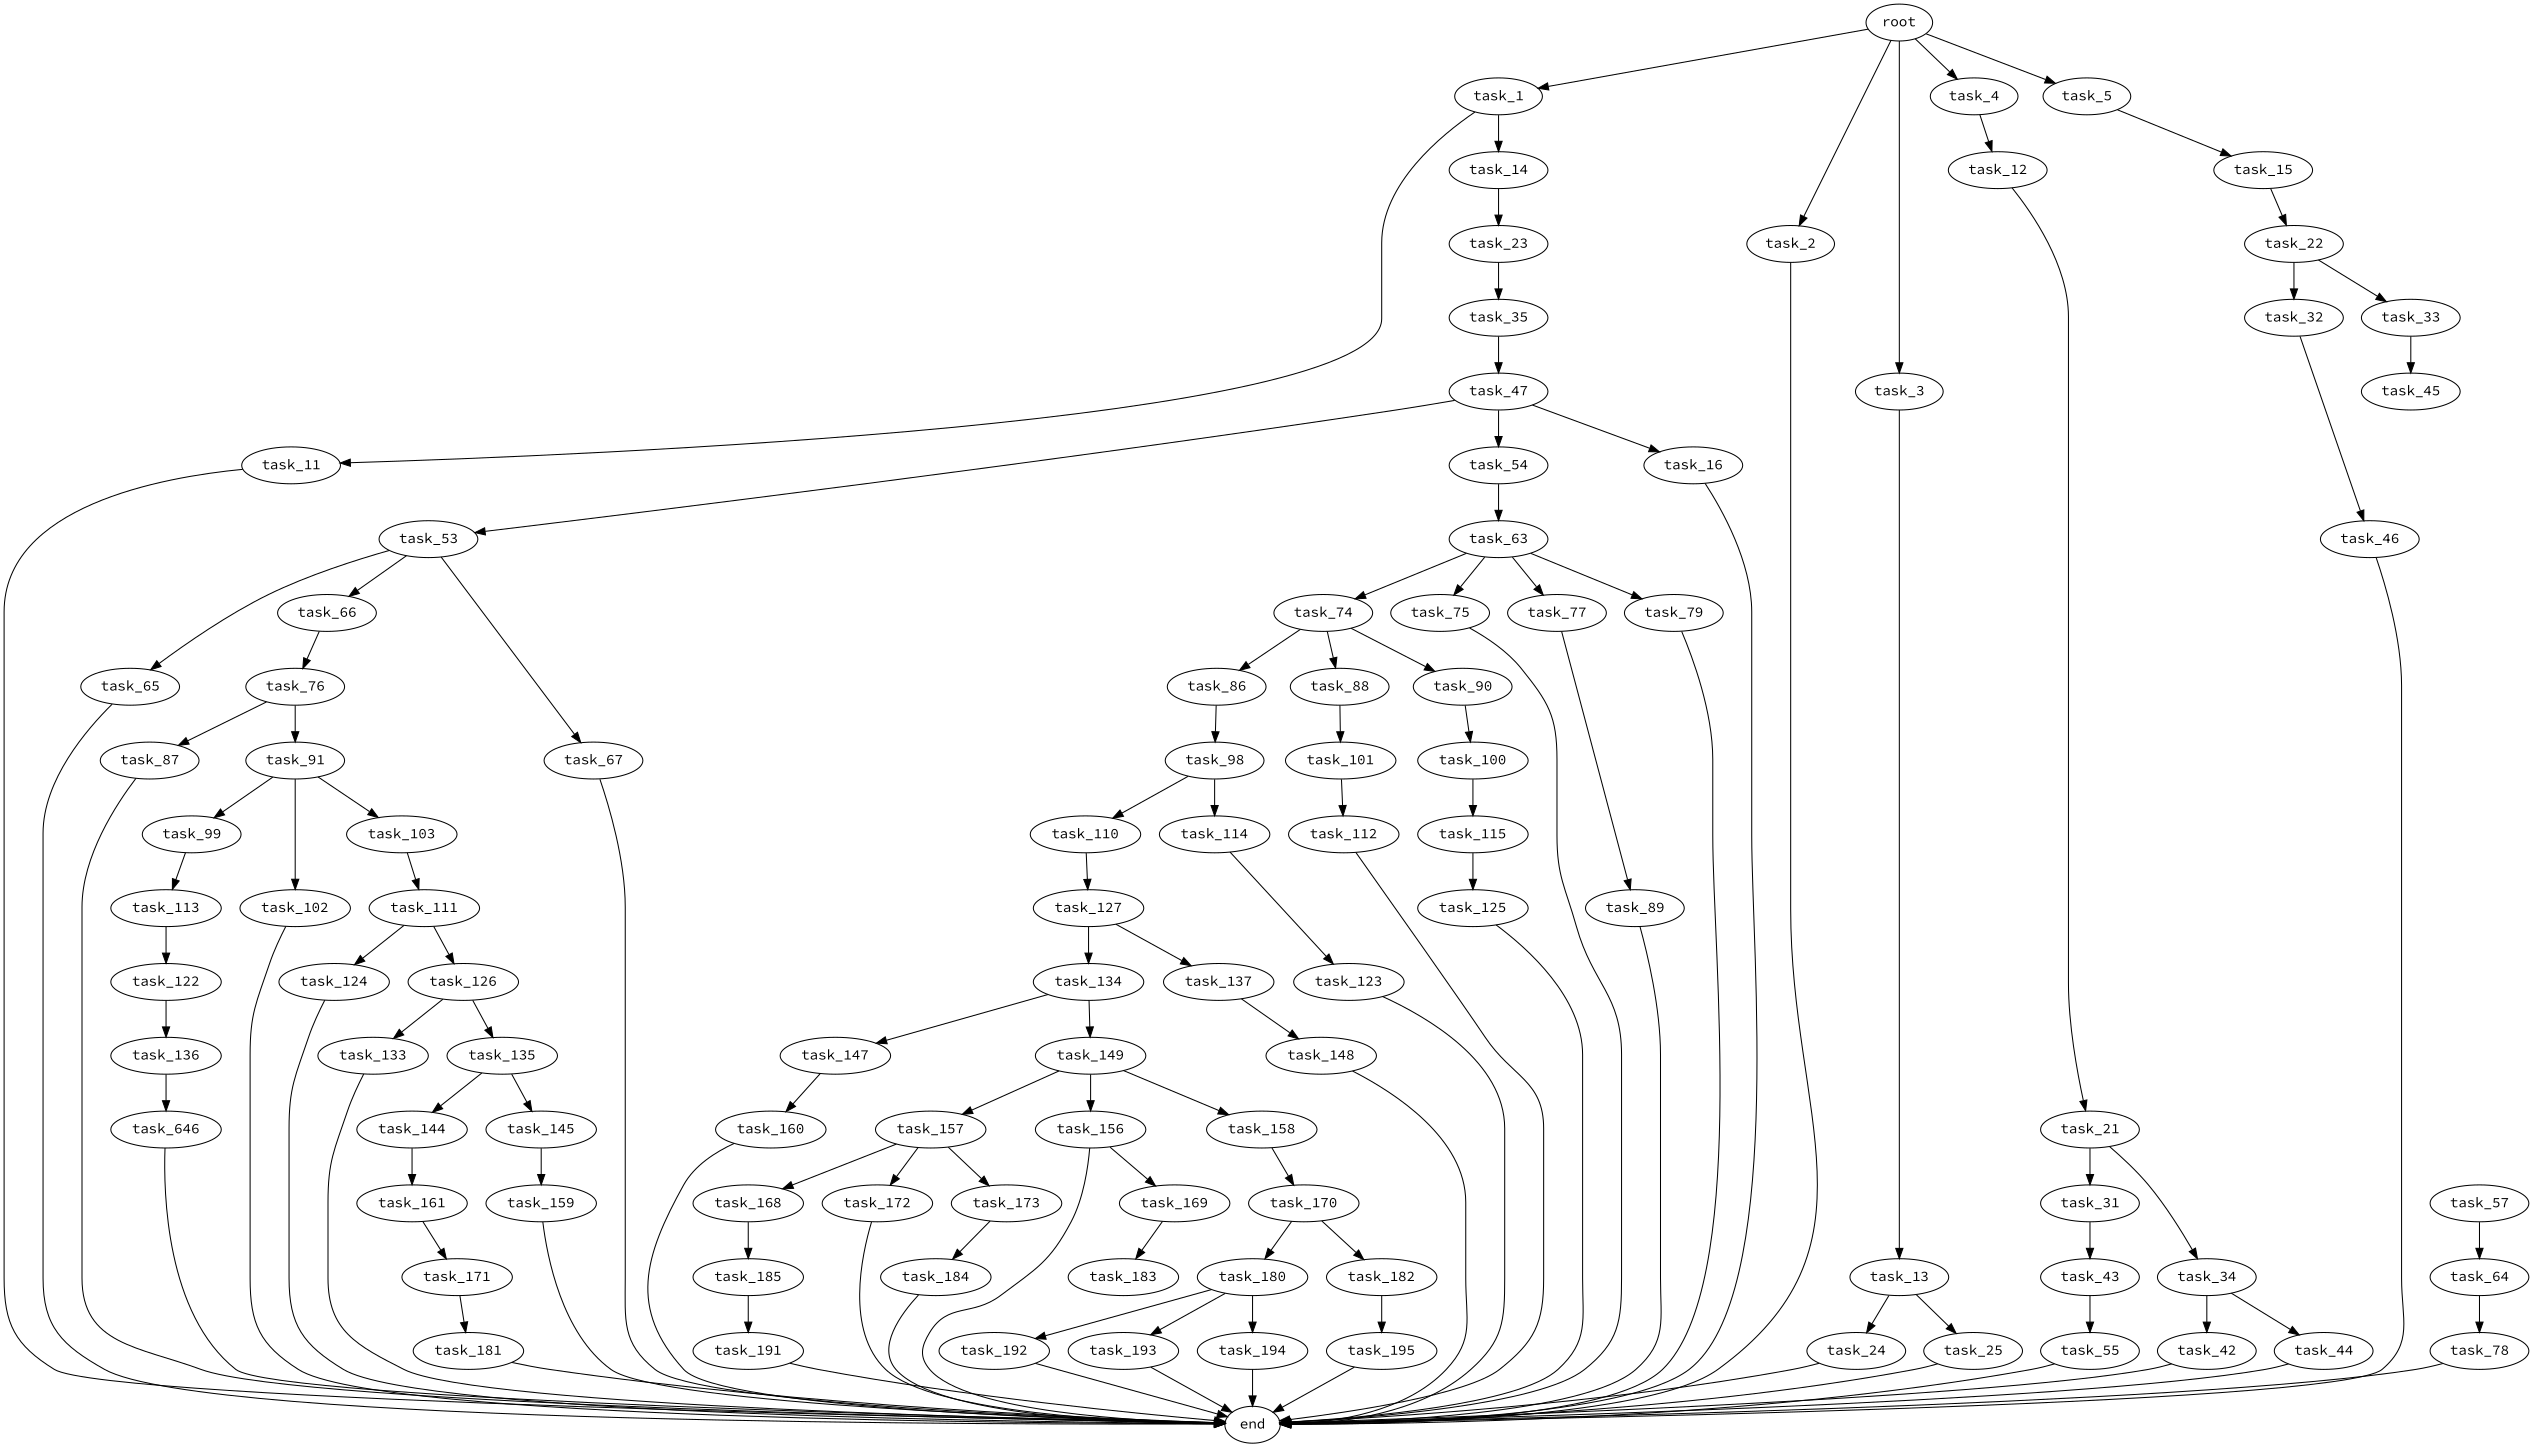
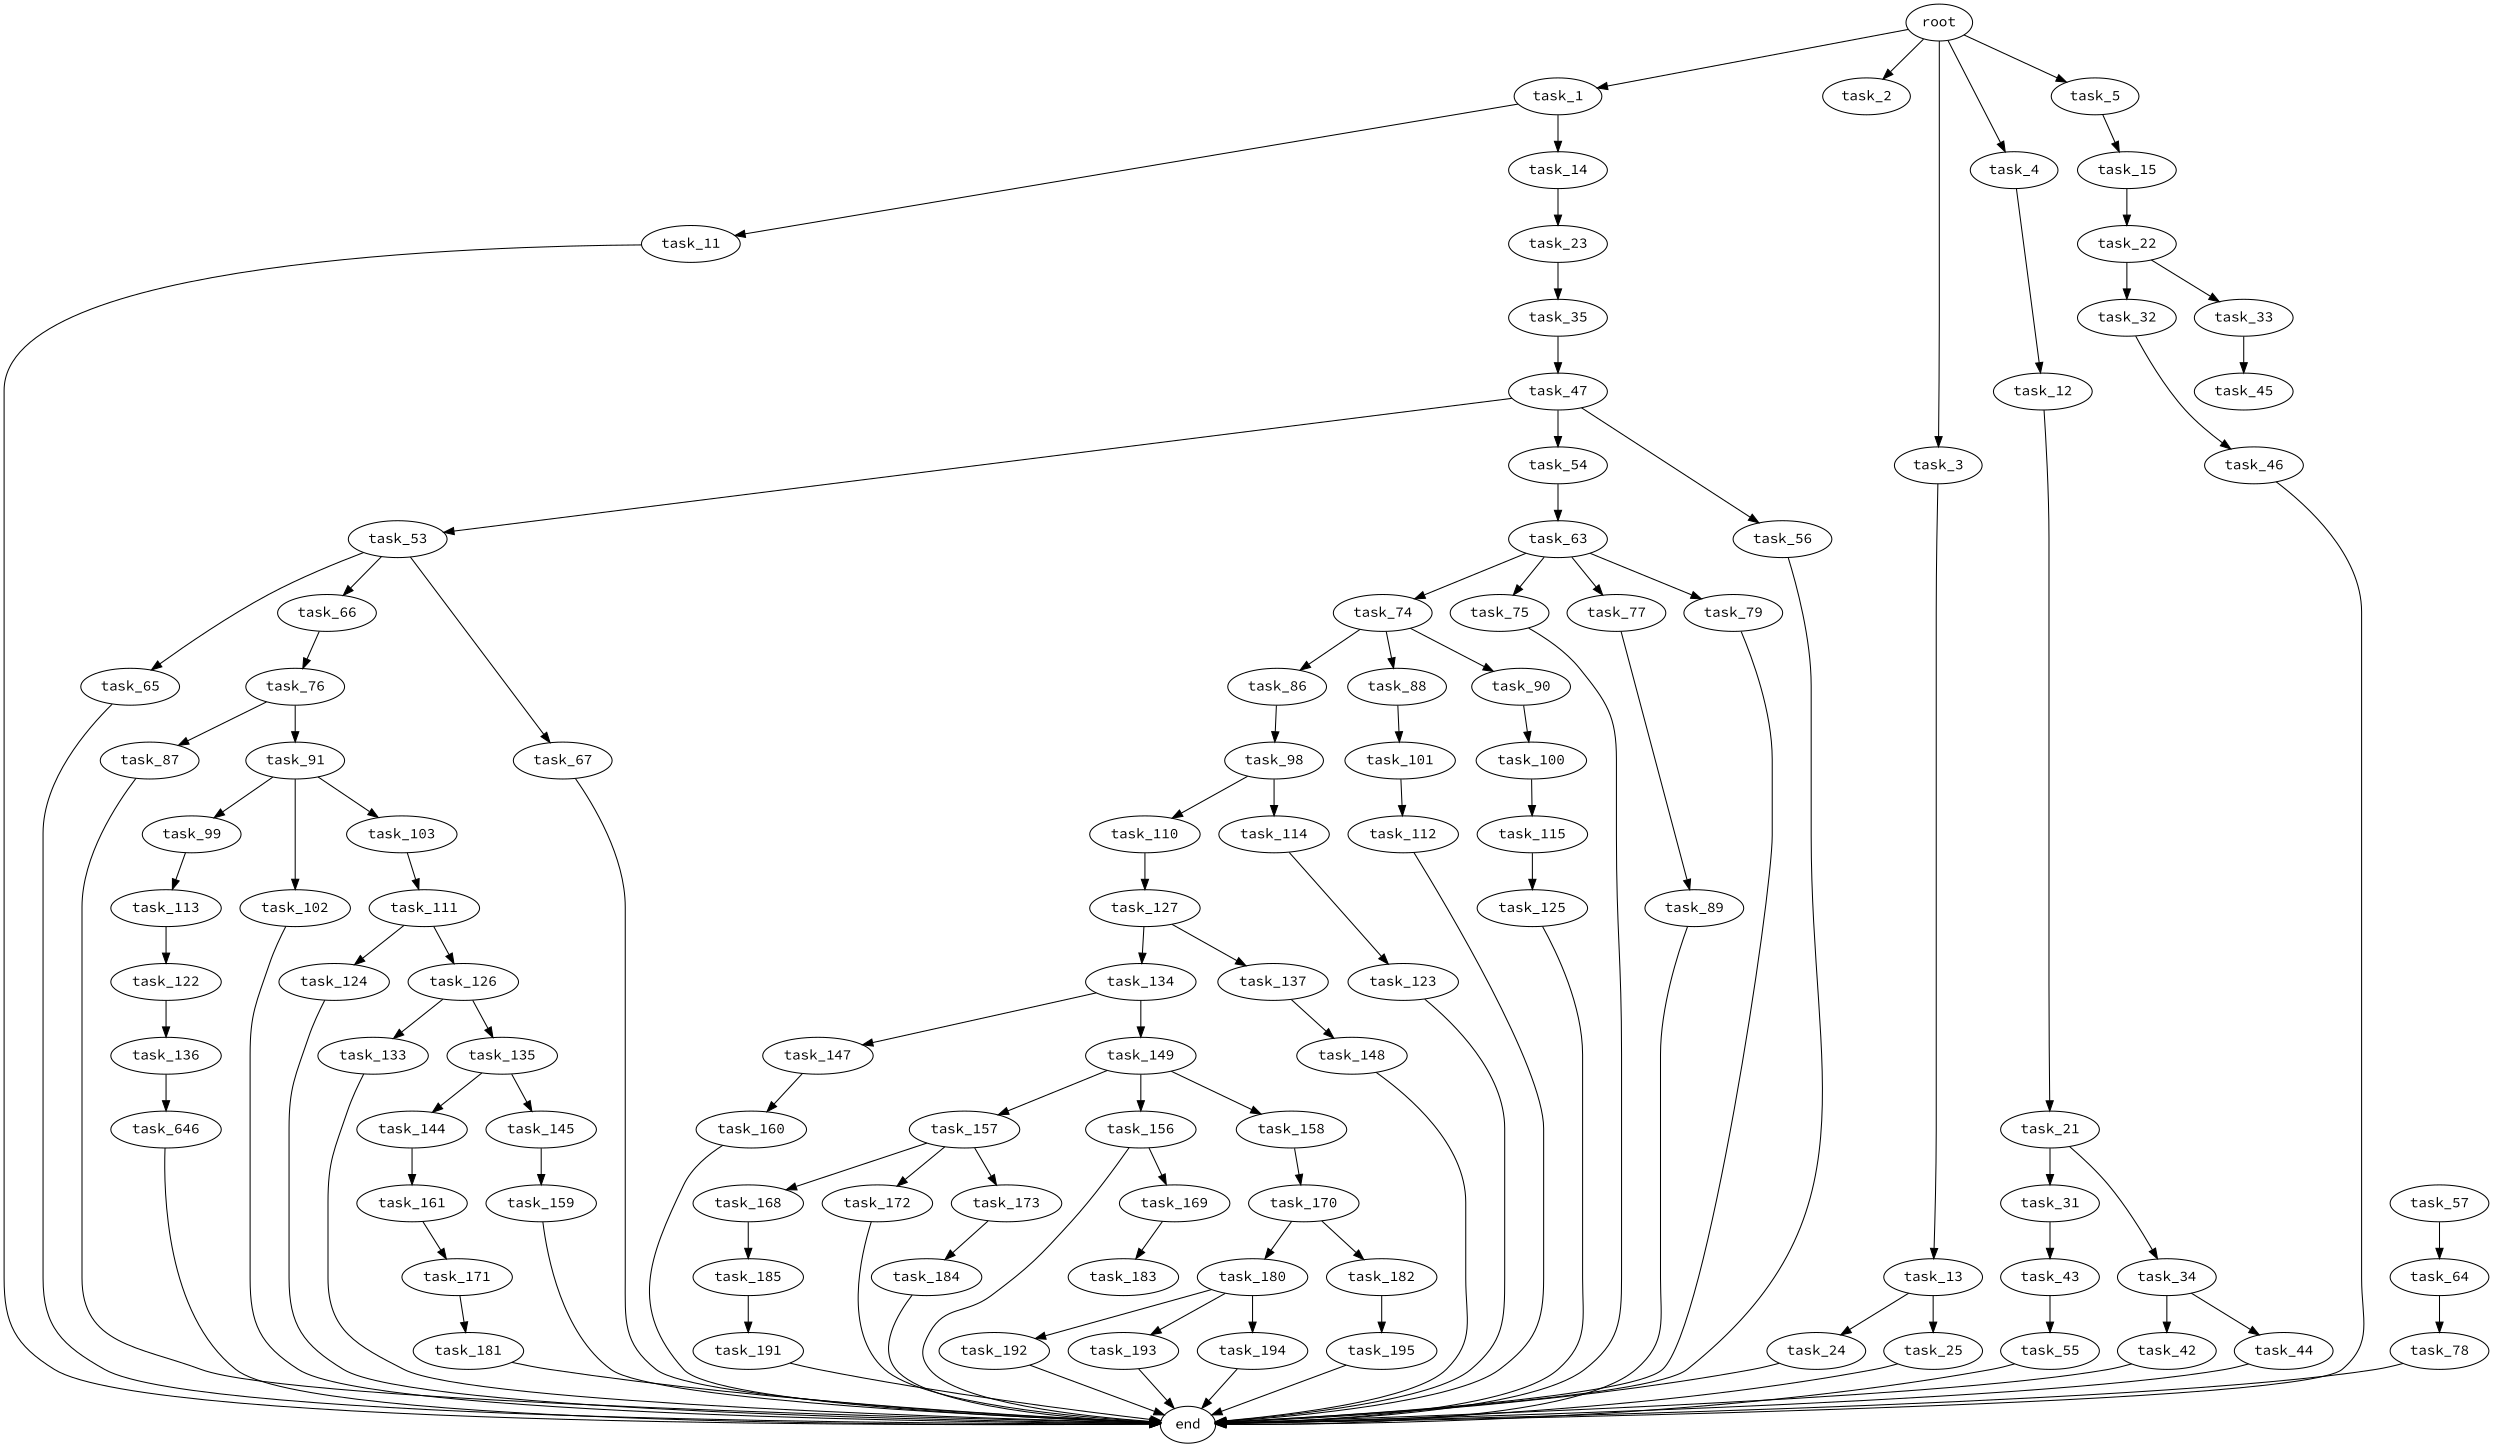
  digraph {
    fontname="Source Code Pro"
    node [fontname="Source Code Pro"]
    edge [fontname="Source Code Pro"]
    root
    task_1
    task_2
    task_3
    task_4
    task_5
    task_11
    task_14
    end
    task_13
    task_12
    task_15
    task_23
    task_24
    task_25
    task_21
    task_22
    task_35
    task_31
    task_34
    task_32
    task_33
    task_43
    task_42
    task_44
    task_47
    task_46
    task_45
    task_55
    task_53
    task_54
-   task_56 [label=task_16]
+   task_56
    task_57
    task_64
    task_65
    task_66
    task_67
    task_63
    task_78
    task_76
    task_74
    task_75
    task_77
    task_79
    task_87
    task_91
    task_86
    task_88
    task_90
    task_89
    task_98
    task_101
    task_100
    task_99
    task_102
    task_103
    task_110
    task_114
    task_112
    task_115
    task_113
    task_111
    task_127
    task_123
    task_125
    task_122
    task_124
    task_126
    task_134
    task_137
    task_136
    task_133
    task_135
    task_147
    task_149
    task_148
    task_144
    task_145
    n79 [label=task_646]
    task_161
    task_159
    task_160
    task_157
    task_156
    task_158
    task_168
    task_172
    task_173
    task_169
    task_170
    task_171
    task_181
    task_185
    task_184
    task_183
    task_180
    task_182
    task_191
    task_192
    task_193
    task_194
    task_195
    root -> task_1
    root -> task_2
    root -> task_3
    root -> task_4
    root -> task_5
    task_1 -> task_11
    task_1 -> task_14
-   task_2 -> end
    task_3 -> task_13
    task_4 -> task_12
    task_5 -> task_15
    task_11 -> end
    task_14 -> task_23
    task_13 -> task_24
    task_13 -> task_25
    task_12 -> task_21
    task_15 -> task_22
    task_23 -> task_35
    task_24 -> end
    task_25 -> end
    task_21 -> task_31
    task_21 -> task_34
    task_22 -> task_32
    task_22 -> task_33
    task_35 -> task_47
    task_31 -> task_43
    task_34 -> task_42
    task_34 -> task_44
    task_32 -> task_46
    task_33 -> task_45
    task_43 -> task_55
    task_42 -> end
    task_44 -> end
    task_47 -> task_53
    task_47 -> task_54
    task_47 -> task_56
    task_46 -> end
    task_55 -> end
    task_53 -> task_65
    task_53 -> task_66
    task_53 -> task_67
    task_54 -> task_63
    task_56 -> end
    task_57 -> task_64
    task_64 -> task_78
    task_65 -> end
    task_66 -> task_76
    task_67 -> end
    task_63 -> task_74
    task_63 -> task_75
    task_63 -> task_77
    task_63 -> task_79
    task_78 -> end
    task_76 -> task_87
    task_76 -> task_91
    task_74 -> task_86
    task_74 -> task_88
    task_74 -> task_90
    task_75 -> end
    task_77 -> task_89
    task_79 -> end
    task_87 -> end
    task_91 -> task_99
    task_91 -> task_102
    task_91 -> task_103
    task_86 -> task_98
    task_88 -> task_101
    task_90 -> task_100
    task_89 -> end
    task_98 -> task_110
    task_98 -> task_114
    task_101 -> task_112
    task_100 -> task_115
    task_99 -> task_113
    task_102 -> end
    task_103 -> task_111
    task_110 -> task_127
    task_114 -> task_123
    task_112 -> end
    task_115 -> task_125
    task_113 -> task_122
    task_111 -> task_124
    task_111 -> task_126
    task_127 -> task_134
    task_127 -> task_137
    task_123 -> end
    task_125 -> end
    task_122 -> task_136
    task_124 -> end
    task_126 -> task_133
    task_126 -> task_135
    task_134 -> task_147
    task_134 -> task_149
    task_137 -> task_148
    task_136 -> n79
    task_133 -> end
    task_135 -> task_144
    task_135 -> task_145
    task_147 -> task_160
    task_149 -> task_157
    task_149 -> task_156
    task_149 -> task_158
    task_148 -> end
    task_144 -> task_161
    task_145 -> task_159
    n79 -> end
    task_161 -> task_171
    task_159 -> end
    task_160 -> end
    task_157 -> task_168
    task_157 -> task_172
    task_157 -> task_173
    task_156 -> end
    task_156 -> task_169
    task_158 -> task_170
    task_168 -> task_185
    task_172 -> end
    task_173 -> task_184
    task_169 -> task_183
    task_170 -> task_180
    task_170 -> task_182
    task_171 -> task_181
    task_181 -> end
    task_185 -> task_191
    task_184 -> end
    task_180 -> task_192
    task_180 -> task_193
    task_180 -> task_194
    task_182 -> task_195
    task_191 -> end
    task_192 -> end
    task_193 -> end
    task_194 -> end
    task_195 -> end
  }
